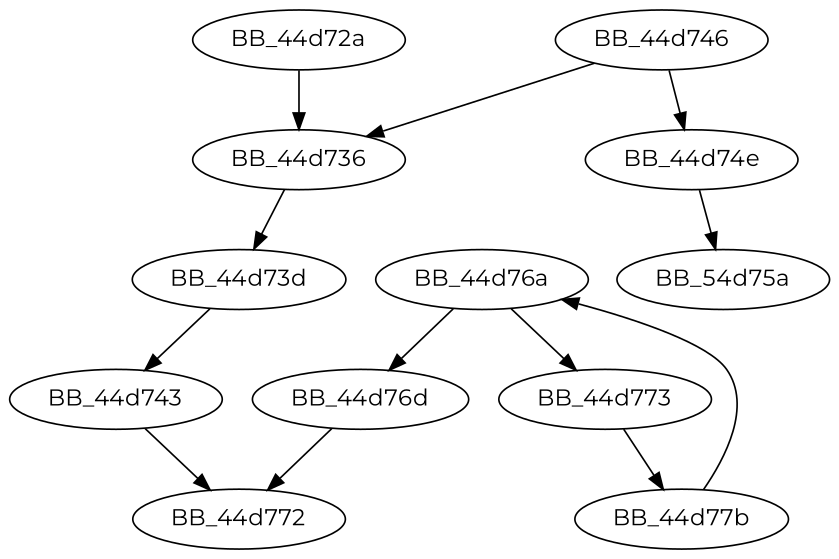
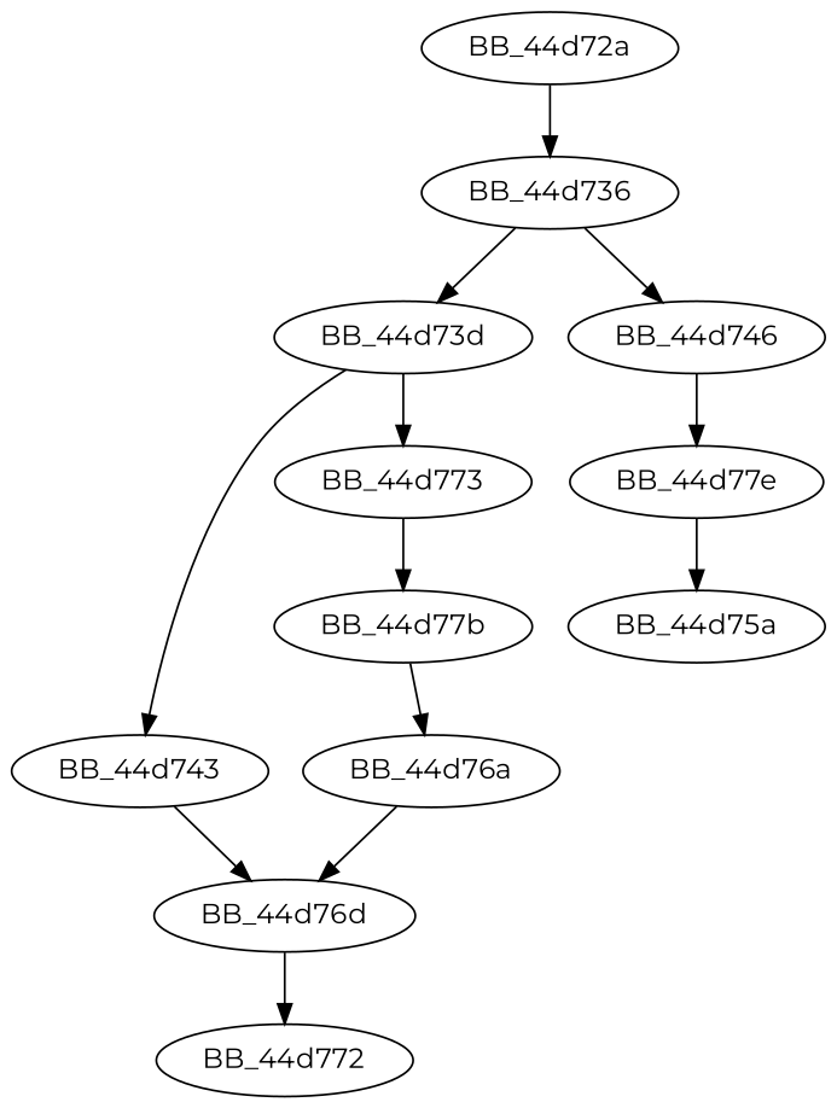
  digraph {
    fontname=Montserrat
    node [fontname=Montserrat]
    edge [fontname=Montserrat]
    BB_44d72a
    BB_44d736
    BB_44d73d
    BB_44d746
    BB_44d743
-   BB_44d74e
+   BB_44d74e [label=BB_44d77e]
    BB_44d76d
-   BB_44d75a [label=BB_54d75a]
+   BB_44d75a
    BB_44d772
    BB_44d76a
    BB_44d773
    BB_44d77b
    BB_44d72a -> BB_44d736
    BB_44d736 -> BB_44d73d
-   BB_44d746 -> BB_44d736
+   BB_44d736 -> BB_44d746
    BB_44d73d -> BB_44d743
    BB_44d746 -> BB_44d74e
-   BB_44d743 -> BB_44d772
+   BB_44d743 -> BB_44d76d
    BB_44d74e -> BB_44d75a
    BB_44d76d -> BB_44d772
    BB_44d76a -> BB_44d76d
-   BB_44d76a -> BB_44d773
+   BB_44d73d -> BB_44d773
    BB_44d773 -> BB_44d77b
    BB_44d77b -> BB_44d76a
  }
